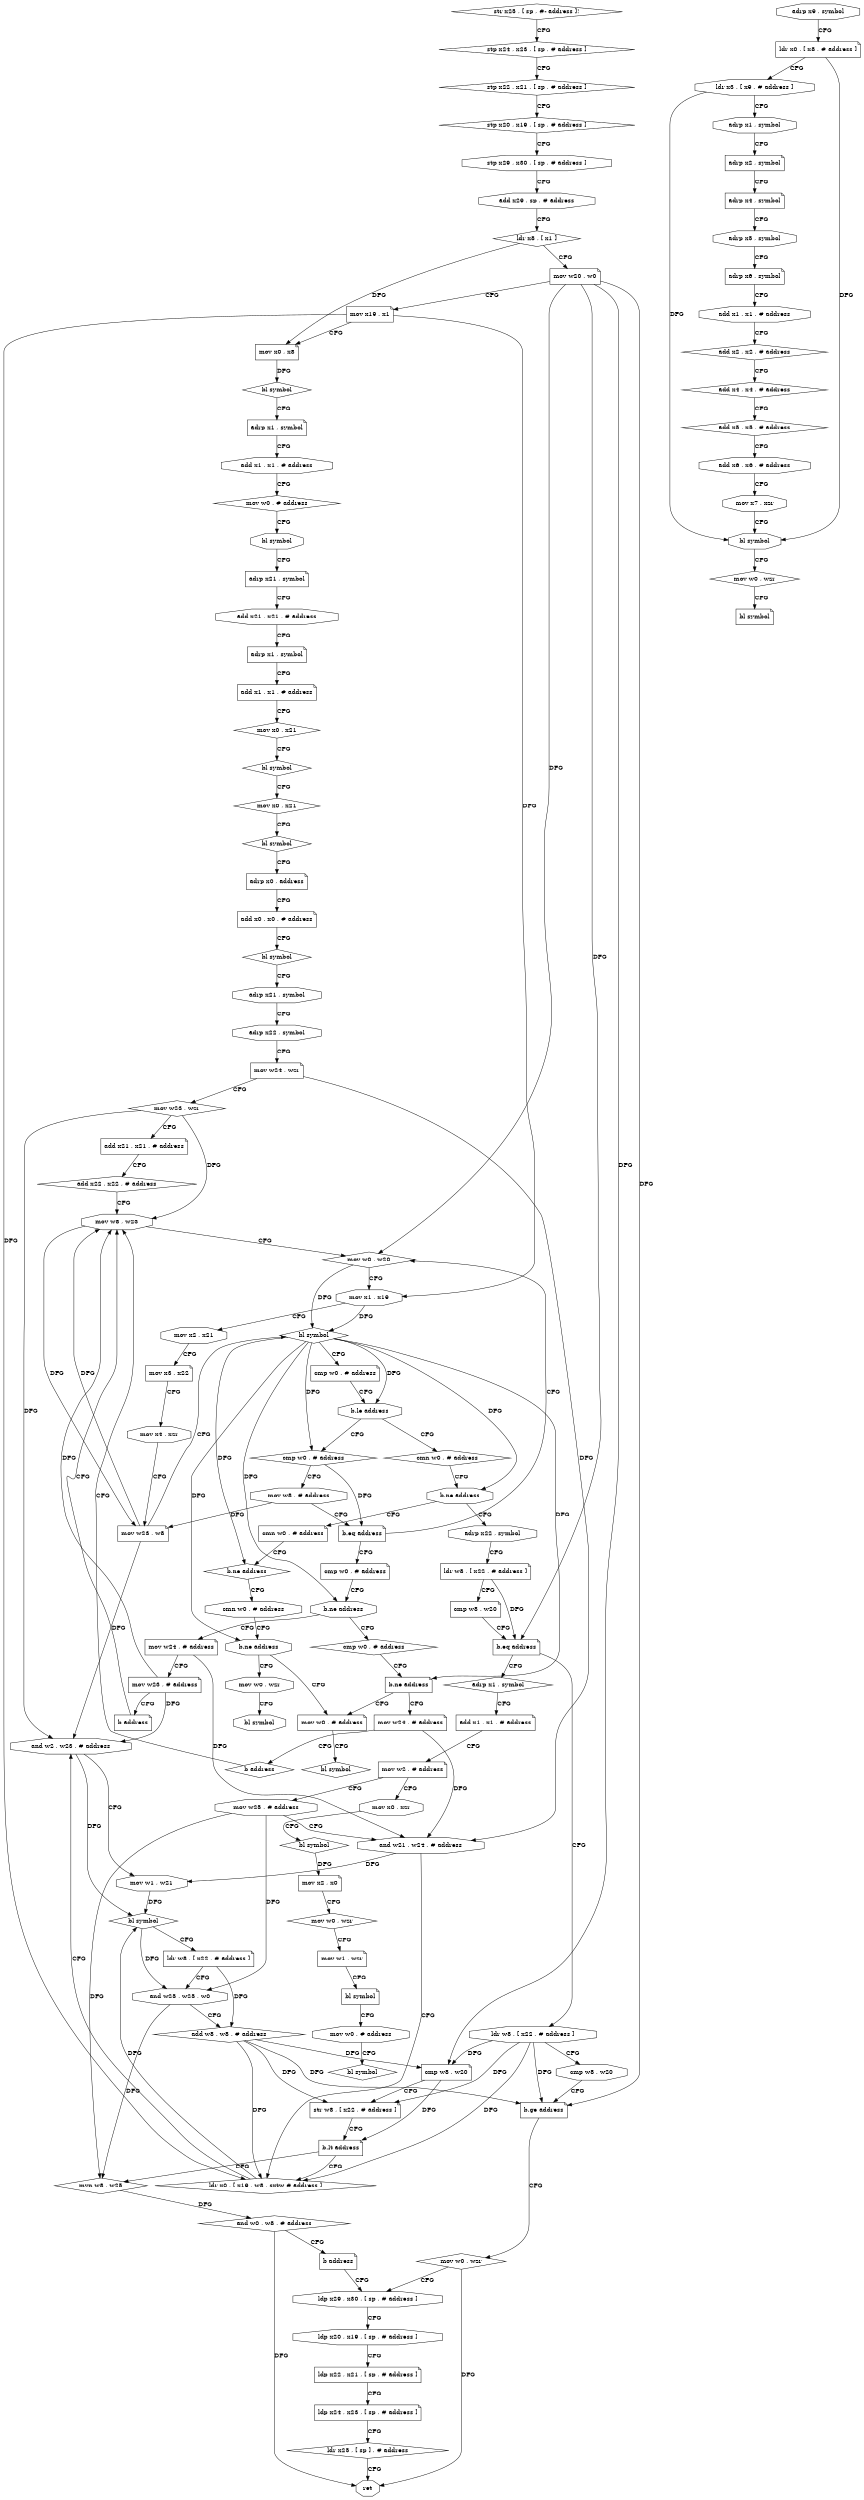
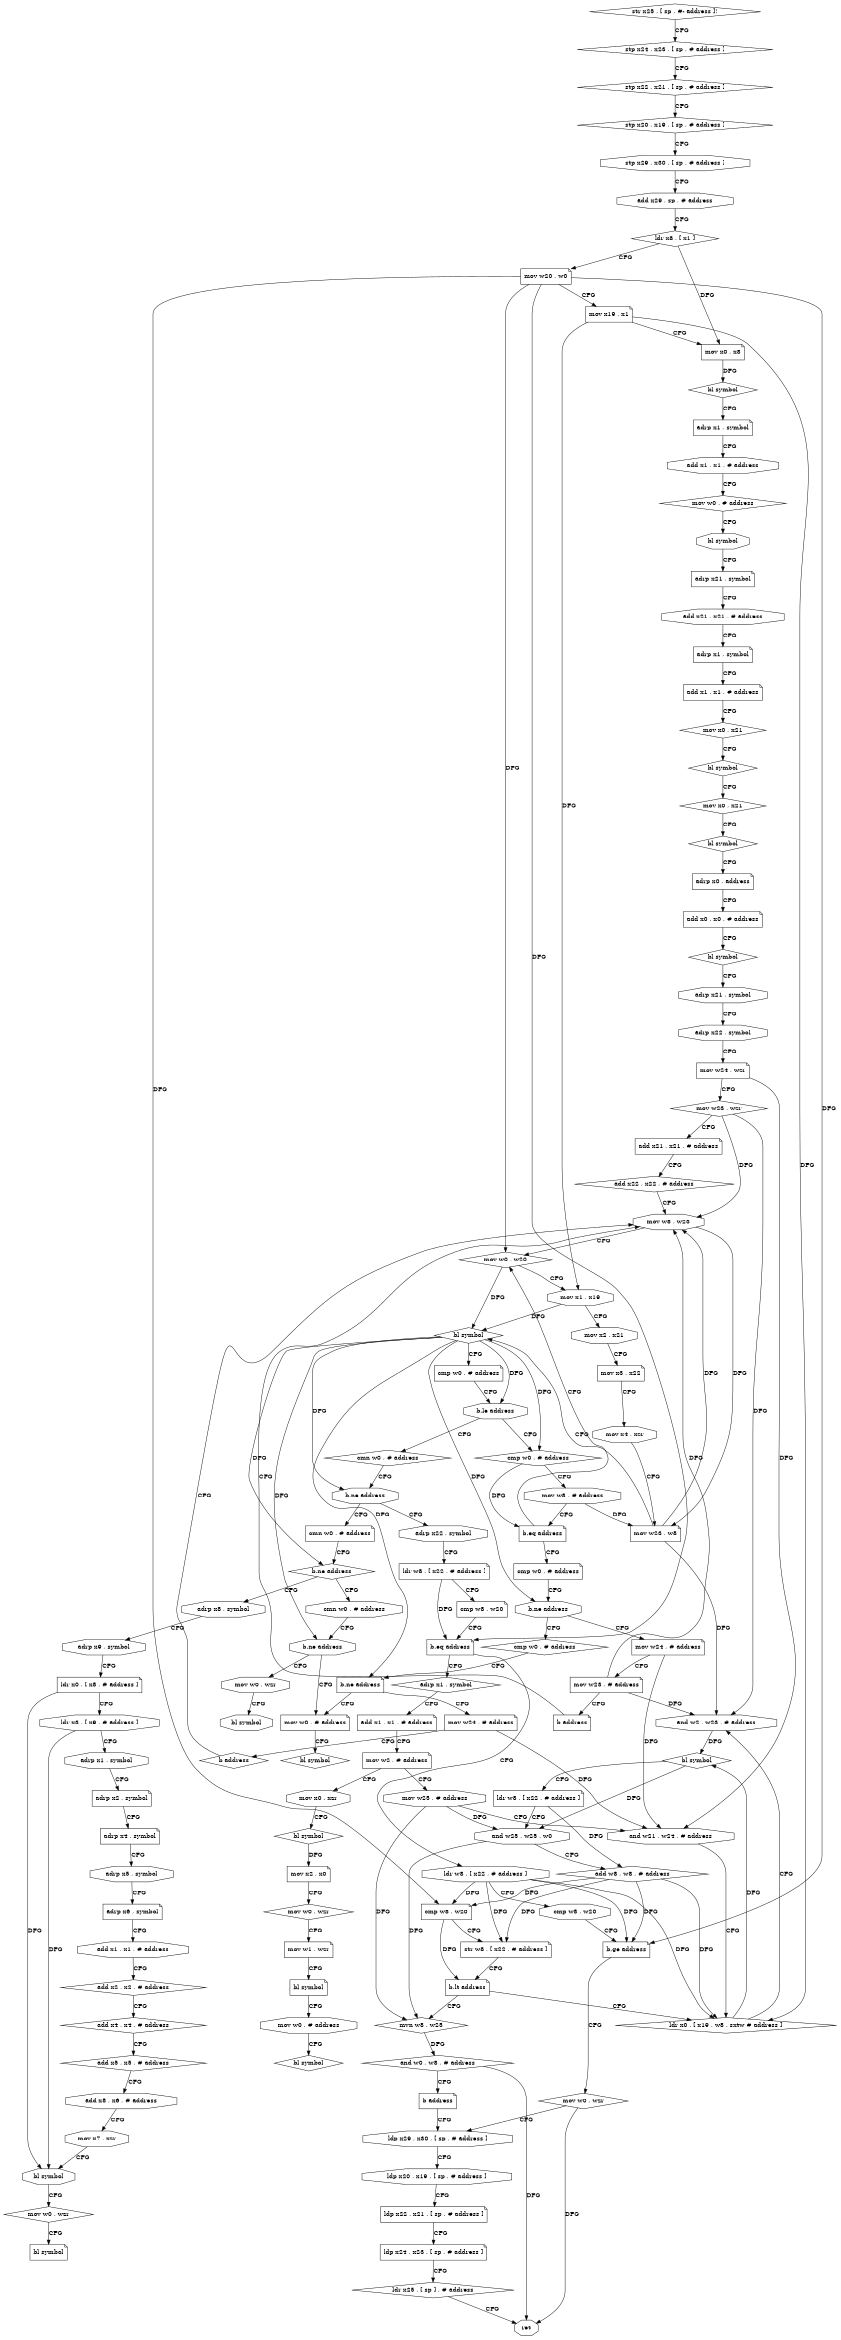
  digraph {
    node [shape=note]
    n1 [label="str x25 , [ sp , #- address ]!" shape=diamond]
    n2 [label="stp x24 , x23 , [ sp , # address ]" shape=diamond]
    n3 [label="stp x22 , x21 , [ sp , # address ]" shape=diamond]
    n4 [label="stp x20 , x19 , [ sp , # address ]" shape=diamond]
    n5 [label="stp x29 , x30 , [ sp , # address ]" shape=octagon]
    n6 [label="add x29 , sp , # address" shape=octagon]
    n7 [label="ldr x8 , [ x1 ]" shape=diamond]
    n8 [label="mov w20 , w0"]
    n9 [label="mov x0 , x8"]
    n10 [label="mov x19 , x1"]
    n11 [label="mov w0 , w20" shape=diamond]
    n12 [label="b.eq address"]
    n13 [label="b.ge address"]
    n14 [label="cmp w8 , w20"]
    n15 [label="bl symbol" shape=diamond]
    n16 [label="mov x1 , x19" shape=octagon]
    n17 [label="ldr x0 , [ x19 , w8 , sxtw # address ]" shape=diamond]
    n18 [label="bl symbol" shape=diamond]
    n19 [label="adrp x1 , symbol" shape=diamond]
    n20 [label="ldr w8 , [ x22 , # address ]" shape=octagon]
    n21 [label="mov w0 , wzr" shape=diamond]
    n22 [label="str w8 , [ x22 , # address ]"]
    n23 [label="b.lt address"]
    n24 [label="mov x2 , x21" shape=octagon]
    n25 [label="and w2 , w23 , # address" shape=octagon]
    n26 [label="bl symbol" shape=diamond]
    n27 [label="adrp x1 , symbol"]
    n28 [label="add x1 , x1 , # address" shape=octagon]
    n29 [label="mov w0 , # address" shape=diamond]
    n30 [label="bl symbol" shape=octagon]
    n31 [label="adrp x21 , symbol"]
    n32 [label="add x21 , x21 , # address" shape=octagon]
    n33 [label="adrp x1 , symbol"]
    n34 [label="add x1 , x1 , # address"]
    n35 [label="mov x0 , x21" shape=diamond]
    n36 [label="bl symbol" shape=diamond]
    n37 [label="mov x0 , x21" shape=diamond]
    n38 [label="bl symbol" shape=diamond]
    n39 [label="adrp x0 , address"]
    n40 [label="add x0 , x0 , # address"]
    n41 [label="bl symbol" shape=diamond]
    n42 [label="adrp x21 , symbol" shape=octagon]
    n43 [label="adrp x22 , symbol" shape=octagon]
    n44 [label="mov w24 , wzr"]
    n45 [label="mov w23 , wzr" shape=diamond]
    n46 [label="and w21 , w24 , # address" shape=octagon]
    n47 [label="add x21 , x21 , # address"]
    n48 [label="mov w8 , w23" shape=octagon]
-   n49 [label="mov w1 , w21" shape=octagon]
    n50 [label="add x22 , x22 , # address" shape=diamond]
    n51 [label="mov w23 , w8"]
    n52 [label="cmn w0 , # address" shape=diamond]
    n53 [label="b.ne address" shape=octagon]
    n54 [label="cmn w0 , # address"]
    n55 [label="adrp x22 , symbol" shape=octagon]
    n56 [label="b.ne address" shape=diamond]
    n57 [label="ldr w8 , [ x22 , # address ]"]
    n58 [label="cmn w0 , # address" shape=octagon]
+   n59 [label="adrp x8 , symbol" shape=octagon]
    n60 [label="cmp w8 , w20"]
    n61 [label="cmp w0 , # address" shape=diamond]
    n62 [label="mov w8 , # address" shape=octagon]
    n63 [label="b.eq address"]
    n64 [label="cmp w0 , # address"]
    n65 [label="b.ne address" shape=octagon]
    n66 [label="b.ne address" shape=octagon]
    n67 [label="cmp w0 , # address"]
    n68 [label="b.le address" shape=octagon]
    n69 [label="b.ne address"]
    n70 [label="cmp w0 , # address" shape=diamond]
    n71 [label="mov w24 , # address"]
    n72 [label="adrp x9 , symbol" shape=octagon]
    n73 [label="mov w0 , # address"]
    n74 [label="mov w0 , wzr" shape=octagon]
    n75 [label="ldr x0 , [ x8 , # address ]"]
    n76 [label="add x1 , x1 , # address"]
    n77 [label="cmp w8 , w20" shape=octagon]
    n78 [label="mov w2 , # address"]
    n79 [label="mov x3 , x22"]
    n80 [label="mov x4 , xzr" shape=octagon]
    n81 [label="mov w24 , # address"]
    n82 [label="mov w23 , # address"]
    n83 [label="b address"]
    n84 [label="bl symbol" shape=diamond]
    n85 [label="bl symbol" shape=octagon]
    n86 [label="ldr x3 , [ x9 , # address ]" shape=octagon]
    n87 [label="bl symbol" shape=octagon]
    n88 [label="adrp x1 , symbol" shape=octagon]
    n89 [label="mov w0 , wzr" shape=diamond]
    n90 [label="adrp x2 , symbol"]
    n91 [label="adrp x4 , symbol"]
    n92 [label="adrp x5 , symbol" shape=octagon]
    n93 [label="adrp x6 , symbol"]
    n94 [label="add x1 , x1 , # address" shape=octagon]
    n95 [label="add x2 , x2 , # address" shape=diamond]
    n96 [label="add x4 , x4 , # address" shape=diamond]
    n97 [label="add x5 , x5 , # address" shape=diamond]
-   n98 [label="add x6 , x6 , # address" shape=octagon]
+   n98 [label="add x8 , x6 , # address" shape=octagon]
    n99 [label="mov x7 , xzr" shape=octagon]
    n100 [label="bl symbol"]
    n101 [label="mov x0 , xzr" shape=octagon]
    n102 [label="mov w25 , # address" shape=octagon]
    n103 [label="bl symbol" shape=diamond]
    n104 [label="mov x2 , x0"]
    n105 [label="mov w0 , wzr" shape=diamond]
    n106 [label="mov w1 , wzr"]
    n107 [label="bl symbol"]
    n108 [label="mov w0 , # address" shape=octagon]
    n109 [label="bl symbol" shape=diamond]
    n110 [label="ldp x29 , x30 , [ sp , # address ]" shape=octagon]
    n111 [label=ret shape=octagon]
    n112 [label="and w25 , w25 , w0" shape=octagon]
    n113 [label="mvn w8 , w25" shape=diamond]
    n114 [label="ldp x20 , x19 , [ sp , # address ]" shape=octagon]
    n115 [label="add w8 , w8 , # address" shape=diamond]
    n116 [label="and w0 , w8 , # address" shape=diamond]
    n117 [label="b address" shape=diamond]
    n118 [label="ldp x22 , x21 , [ sp , # address ]"]
    n119 [label="ldr w8 , [ x22 , # address ]"]
    n120 [label="b address"]
    n121 [label="ldp x24 , x23 , [ sp , # address ]"]
    n122 [label="ldr x25 , [ sp ] , # address" shape=diamond]
    n1 -> n2 [label=CFG]
    n2 -> n3 [label=CFG]
    n3 -> n4 [label=CFG]
    n4 -> n5 [label=CFG]
    n5 -> n6 [label=CFG]
    n6 -> n7 [label=CFG]
    n7 -> n8 [label=CFG]
    n7 -> n9 [label=DFG]
    n8 -> n10 [label=CFG]
    n8 -> n11 [label=DFG]
    n8 -> n12 [label=DFG]
    n8 -> n13 [label=DFG]
    n8 -> n14 [label=DFG]
    n9 -> n15 [label=DFG]
    n10 -> n9 [label=CFG]
    n10 -> n16 [label=DFG]
    n10 -> n17 [label=DFG]
    n11 -> n16 [label=CFG]
    n11 -> n18 [label=DFG]
    n12 -> n19 [label=CFG]
    n12 -> n20 [label=CFG]
    n13 -> n21 [label=CFG]
    n14 -> n22 [label=CFG]
    n14 -> n23 [label=DFG]
    n15 -> n27 [label=CFG]
    n16 -> n18 [label=DFG]
    n16 -> n24 [label=CFG]
    n17 -> n25 [label=CFG]
    n17 -> n26 [label=DFG]
    n18 -> n53 [label=DFG]
    n18 -> n56 [label=DFG]
    n18 -> n61 [label=DFG]
    n18 -> n65 [label=DFG]
    n18 -> n66 [label=DFG]
    n18 -> n67 [label=CFG]
    n18 -> n68 [label=DFG]
    n18 -> n69 [label=DFG]
    n19 -> n76 [label=CFG]
    n20 -> n13 [label=DFG]
    n20 -> n14 [label=DFG]
    n20 -> n17 [label=DFG]
    n20 -> n22 [label=DFG]
    n20 -> n77 [label=CFG]
    n21 -> n110 [label=CFG]
    n21 -> n111 [label=DFG]
    n22 -> n23 [label=CFG]
    n23 -> n17 [label=CFG]
    n23 -> n113 [label=CFG]
    n24 -> n79 [label=CFG]
    n25 -> n26 [label=DFG]
-   n25 -> n49 [label=CFG]
    n26 -> n112 [label=DFG]
    n26 -> n119 [label=CFG]
    n27 -> n28 [label=CFG]
    n28 -> n29 [label=CFG]
    n29 -> n30 [label=CFG]
    n30 -> n31 [label=CFG]
    n31 -> n32 [label=CFG]
    n32 -> n33 [label=CFG]
    n33 -> n34 [label=CFG]
    n34 -> n35 [label=CFG]
    n35 -> n36 [label=CFG]
    n36 -> n37 [label=CFG]
    n37 -> n38 [label=CFG]
    n38 -> n39 [label=CFG]
    n39 -> n40 [label=CFG]
    n40 -> n41 [label=CFG]
    n41 -> n42 [label=CFG]
    n42 -> n43 [label=CFG]
    n43 -> n44 [label=CFG]
    n44 -> n45 [label=CFG]
    n44 -> n46 [label=DFG]
    n45 -> n25 [label=DFG]
    n45 -> n47 [label=CFG]
    n45 -> n48 [label=DFG]
    n46 -> n17 [label=CFG]
-   n46 -> n49 [label=DFG]
    n47 -> n50 [label=CFG]
    n48 -> n11 [label=CFG]
    n48 -> n51 [label=DFG]
-   n49 -> n26 [label=DFG]
    n50 -> n48 [label=CFG]
    n51 -> n18 [label=CFG]
    n51 -> n25 [label=DFG]
    n51 -> n48 [label=DFG]
    n52 -> n53 [label=CFG]
    n53 -> n54 [label=CFG]
    n53 -> n55 [label=CFG]
    n54 -> n56 [label=CFG]
    n55 -> n57 [label=CFG]
    n56 -> n58 [label=CFG]
+   n56 -> n59 [label=CFG]
    n57 -> n12 [label=DFG]
    n57 -> n60 [label=CFG]
    n58 -> n66 [label=CFG]
+   n59 -> n72 [label=CFG]
    n60 -> n12 [label=CFG]
    n61 -> n62 [label=CFG]
    n61 -> n63 [label=DFG]
    n62 -> n51 [label=DFG]
    n62 -> n63 [label=CFG]
    n63 -> n11 [label=CFG]
    n63 -> n64 [label=CFG]
    n64 -> n65 [label=CFG]
    n65 -> n70 [label=CFG]
    n65 -> n71 [label=CFG]
    n66 -> n73 [label=CFG]
    n66 -> n74 [label=CFG]
    n67 -> n68 [label=CFG]
    n68 -> n52 [label=CFG]
    n68 -> n61 [label=CFG]
    n69 -> n73 [label=CFG]
    n69 -> n81 [label=CFG]
    n70 -> n69 [label=CFG]
    n71 -> n46 [label=DFG]
    n71 -> n82 [label=CFG]
    n72 -> n75 [label=CFG]
    n73 -> n84 [label=CFG]
    n74 -> n85 [label=CFG]
    n75 -> n86 [label=CFG]
    n75 -> n87 [label=DFG]
    n76 -> n78 [label=CFG]
    n77 -> n13 [label=CFG]
    n78 -> n101 [label=CFG]
    n78 -> n102 [label=CFG]
    n79 -> n80 [label=CFG]
    n80 -> n51 [label=CFG]
    n81 -> n46 [label=DFG]
    n81 -> n117 [label=CFG]
    n82 -> n25 [label=DFG]
    n82 -> n48 [label=DFG]
    n82 -> n83 [label=CFG]
    n83 -> n48 [label=CFG]
    n86 -> n87 [label=DFG]
    n86 -> n88 [label=CFG]
    n87 -> n89 [label=CFG]
    n88 -> n90 [label=CFG]
    n89 -> n100 [label=CFG]
    n90 -> n91 [label=CFG]
    n91 -> n92 [label=CFG]
    n92 -> n93 [label=CFG]
    n93 -> n94 [label=CFG]
    n94 -> n95 [label=CFG]
    n95 -> n96 [label=CFG]
    n96 -> n97 [label=CFG]
    n97 -> n98 [label=CFG]
    n98 -> n99 [label=CFG]
    n99 -> n87 [label=CFG]
    n101 -> n103 [label=CFG]
    n102 -> n46 [label=CFG]
    n102 -> n112 [label=DFG]
    n102 -> n113 [label=DFG]
    n103 -> n104 [label=DFG]
    n104 -> n105 [label=CFG]
    n105 -> n106 [label=CFG]
    n106 -> n107 [label=CFG]
    n107 -> n108 [label=CFG]
    n108 -> n109 [label=CFG]
    n110 -> n114 [label=CFG]
    n112 -> n113 [label=DFG]
    n112 -> n115 [label=CFG]
    n113 -> n116 [label=DFG]
    n114 -> n118 [label=CFG]
    n115 -> n13 [label=DFG]
    n115 -> n14 [label=DFG]
    n115 -> n17 [label=DFG]
    n115 -> n22 [label=DFG]
    n116 -> n111 [label=DFG]
    n116 -> n120 [label=CFG]
    n117 -> n48 [label=CFG]
    n118 -> n121 [label=CFG]
    n119 -> n112 [label=CFG]
    n119 -> n115 [label=DFG]
    n120 -> n110 [label=CFG]
    n121 -> n122 [label=CFG]
    n122 -> n111 [label=CFG]
  }
